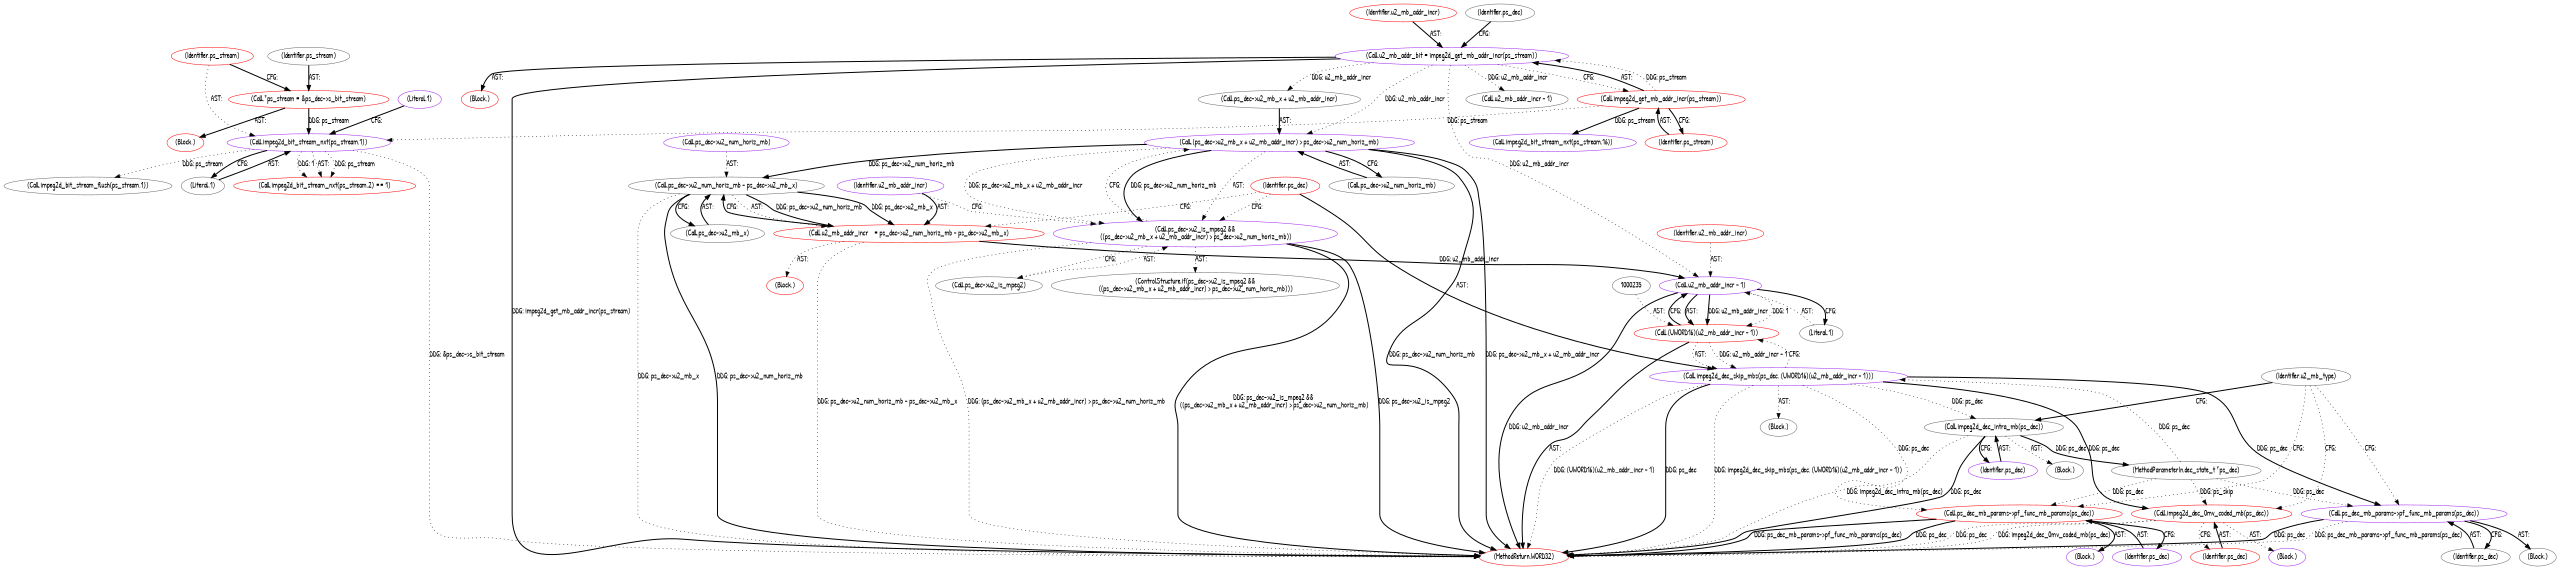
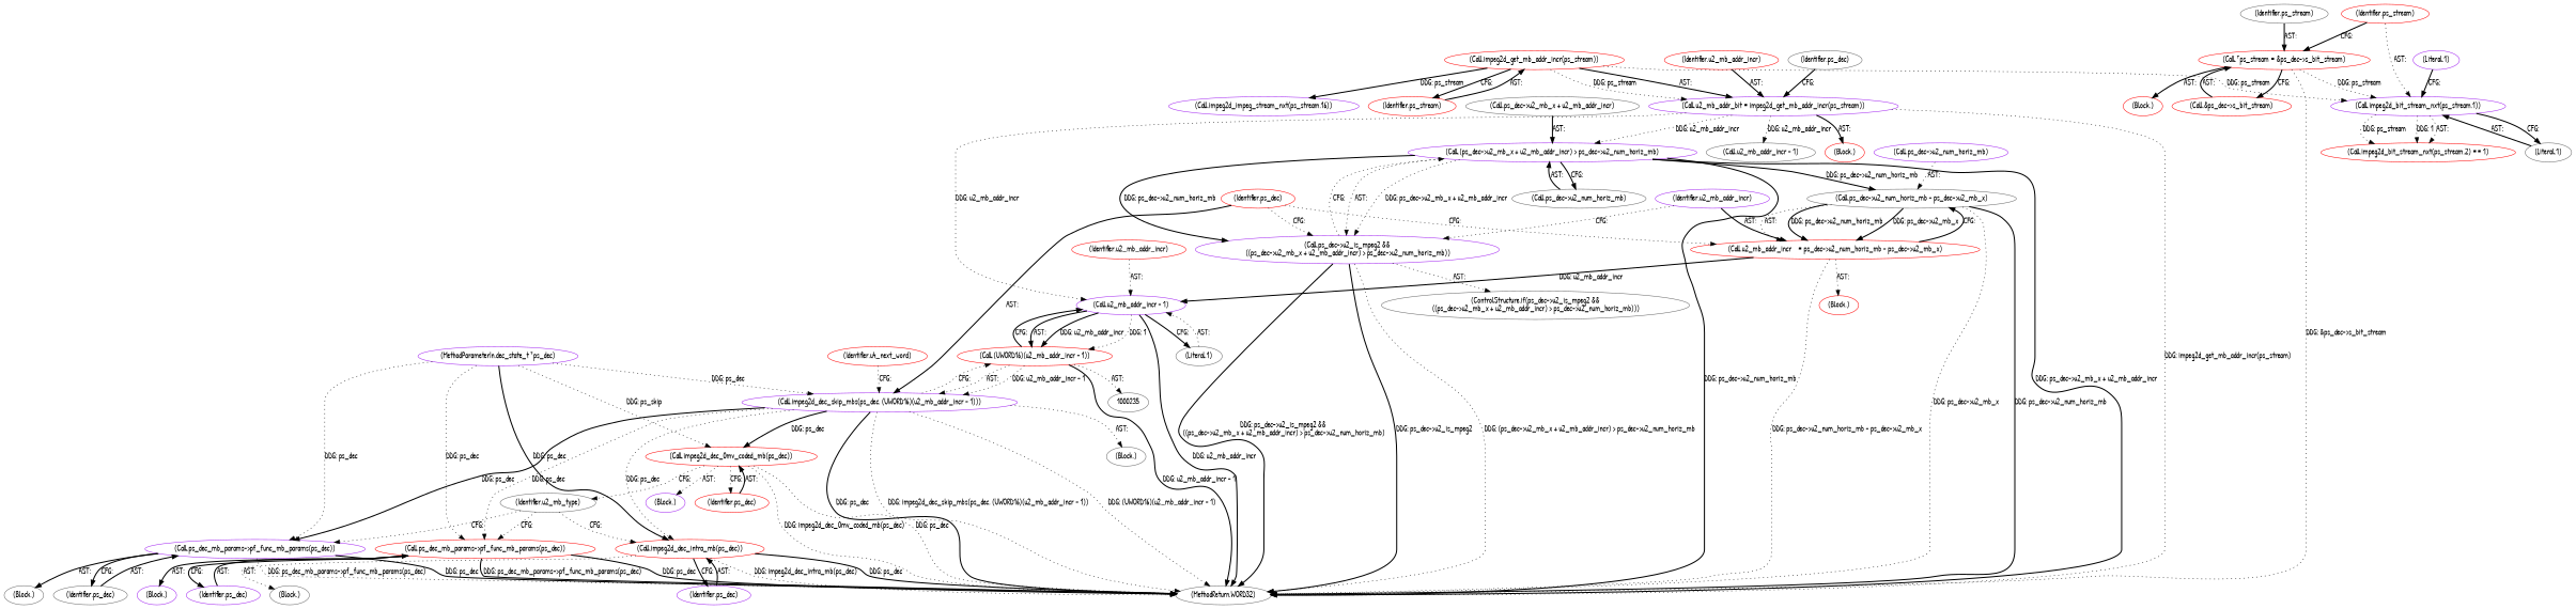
  digraph {
    fontname="Patrick Hand"
    node [color=gray40 fontname="Patrick Hand"]
    edge [fontname="Patrick Hand" style=dotted]
    n1 [color=purple label="(Call,(ps_dec->u2_mb_x + u2_mb_addr_incr) > ps_dec->u2_num_horiz_mb)"]
    n2 [color=purple label="(Call,ps_dec->u2_is_mpeg2 &&\n ((ps_dec->u2_mb_x + u2_mb_addr_incr) > ps_dec->u2_num_horiz_mb))"]
    n3 [label="(Call,ps_dec->u2_num_horiz_mb - ps_dec->u2_mb_x)"]
-   n4 [color=red label="(MethodReturn,WORD32)"]
+   n4 [label="(MethodReturn,WORD32)"]
    n5 [label="(Call,ps_dec->u2_num_horiz_mb)"]
-   n6 [label="(Call,ps_dec->u2_is_mpeg2)"]
    n7 [label="(ControlStructure,if(ps_dec->u2_is_mpeg2 &&\n ((ps_dec->u2_mb_x + u2_mb_addr_incr) > ps_dec->u2_num_horiz_mb)))"]
    n8 [color=red label="(Call,u2_mb_addr_incr    = ps_dec->u2_num_horiz_mb - ps_dec->u2_mb_x)"]
-   n9 [label="(Call,ps_dec->u2_mb_x)"]
    n10 [color=purple label="(Call,u2_mb_addr_bit = impeg2d_get_mb_addr_incr(ps_stream))"]
    n11 [color=red label="(Call,impeg2d_get_mb_addr_incr(ps_stream))"]
    n12 [color=purple label="(Call,u2_mb_addr_incr - 1)"]
    n13 [label="(Call,u2_mb_addr_incr - 1)"]
    n14 [label="(Call,ps_dec->u2_mb_x + u2_mb_addr_incr)"]
    n15 [color=red label="(Block,)"]
    n16 [color=red label="(Identifier,ps_stream)"]
-   n17 [color=purple label="(Call,impeg2d_bit_stream_nxt(ps_stream,16))"]
+   n17 [color=purple label="(Call,impeg2d_impeg_stream_nxt(ps_stream,16))"]
    n18 [color=purple label="(Call,impeg2d_bit_stream_nxt(ps_stream,1))"]
    n19 [color=red label="(Call,(UWORD16)(u2_mb_addr_incr - 1))"]
    n20 [label="(Literal,1)"]
-   n21 [label="(Call,impeg2d_bit_stream_flush(ps_stream,1))"]
    n22 [label="(Literal,1)"]
    n23 [color=red label="(Call,impeg2d_bit_stream_nxt(ps_stream,2) == 1)"]
    n24 [color=red label="(Call,*ps_stream = &ps_dec->s_bit_stream)"]
    n25 [color=red label="(Block,)"]
+   n26 [color=red label="(Call,&ps_dec->s_bit_stream)"]
    n27 [color=red label="(Block,)"]
    n28 [color=purple label="(Call,impeg2d_dec_skip_mbs(ps_dec, (UWORD16)(u2_mb_addr_incr - 1)))"]
    n29 [color=purple label="(Call,ps_dec_mb_params->pf_func_mb_params(ps_dec))"]
    n30 [color=red label="(Call,ps_dec_mb_params->pf_func_mb_params(ps_dec))"]
-   n31 [label="(Call,impeg2d_dec_intra_mb(ps_dec))"]
+   n31 [color=red label="(Call,impeg2d_dec_intra_mb(ps_dec))"]
    n32 [color=red label="(Call,impeg2d_dec_0mv_coded_mb(ps_dec))"]
    n33 [label="(Block,)"]
    n34 [label="(Block,)"]
    n35 [label="(Identifier,ps_dec)"]
    n36 [color=purple label="(Block,)"]
    n37 [color=purple label="(Identifier,ps_dec)"]
    n38 [label="(Block,)"]
    n39 [color=purple label="(Identifier,ps_dec)"]
    n40 [color=red label="(Identifier,ps_dec)"]
    n41 [color=purple label="(Block,)"]
+   n42 [color=red label="(Identifier,u4_next_word)"]
    n43 [label="(Identifier,ps_stream)"]
    n44 [color=red label="(Identifier,ps_dec)"]
    n45 [color=purple label="(Call,ps_dec->u2_num_horiz_mb)"]
    n46 [label="(Identifier,u2_mb_type)"]
    n47 [color=red label="(Identifier,u2_mb_addr_incr)"]
-   n48 [label="(MethodParameterIn,dec_state_t *ps_dec)"]
+   n48 [color=purple label="(MethodParameterIn,dec_state_t *ps_dec)"]
    n49 [color=red label="(Identifier,u2_mb_addr_incr)"]
    n50 [color=red label="(Identifier,ps_stream)"]
    n51 [color=purple label="(Identifier,u2_mb_addr_incr)"]
    n52 [color=purple label="(Literal,1)"]
    n53 [label="(Identifier,ps_dec)"]
    1000235
    n1 -> n2 [label="AST: "]
    n1 -> n2 [label="DDG: ps_dec->u2_mb_x + u2_mb_addr_incr"]
    n1 -> n2 [label="DDG: ps_dec->u2_num_horiz_mb" style=bold]
    n1 -> n3 [label="DDG: ps_dec->u2_num_horiz_mb" style=bold]
    n1 -> n4 [label="DDG: ps_dec->u2_num_horiz_mb" style=bold]
    n1 -> n4 [label="DDG: ps_dec->u2_mb_x + u2_mb_addr_incr" style=bold]
    n1 -> n5 [label="CFG: " style=bold]
    n2 -> n1 [label="CFG: "]
    n2 -> n4 [label="DDG: ps_dec->u2_is_mpeg2 &&\n ((ps_dec->u2_mb_x + u2_mb_addr_incr) > ps_dec->u2_num_horiz_mb)" style=bold]
    n2 -> n4 [label="DDG: ps_dec->u2_is_mpeg2" style=bold]
    n2 -> n4 [label="DDG: (ps_dec->u2_mb_x + u2_mb_addr_incr) > ps_dec->u2_num_horiz_mb"]
-   n2 -> n6 [label="CFG: "]
    n2 -> n7 [label="AST: "]
    n3 -> n4 [label="DDG: ps_dec->u2_num_horiz_mb" style=bold]
    n3 -> n4 [label="DDG: ps_dec->u2_mb_x"]
    n3 -> n8 [label="AST: "]
    n3 -> n8 [label="DDG: ps_dec->u2_num_horiz_mb" style=bold]
    n3 -> n8 [label="DDG: ps_dec->u2_mb_x" style=bold]
-   n3 -> n9 [label="CFG: " style=bold]
    n5 -> n1 [label="AST: " style=bold]
-   n6 -> n2 [label="AST: "]
    n8 -> n3 [label="CFG: " style=bold]
    n8 -> n4 [label="DDG: ps_dec->u2_num_horiz_mb - ps_dec->u2_mb_x"]
    n8 -> n12 [label="DDG: u2_mb_addr_incr" style=bold]
    n8 -> n27 [label="AST: "]
-   n9 -> n3 [label="AST: " style=bold]
    n10 -> n1 [label="DDG: u2_mb_addr_incr"]
-   n10 -> n4 [label="DDG: impeg2d_get_mb_addr_incr(ps_stream)" style=bold]
-   n10 -> n11 [label="CFG: "]
+   n10 -> n4 [label="DDG: impeg2d_get_mb_addr_incr(ps_stream)"]
    n10 -> n12 [label="DDG: u2_mb_addr_incr"]
    n10 -> n13 [label="DDG: u2_mb_addr_incr"]
-   n10 -> n14 [label="DDG: u2_mb_addr_incr"]
    n10 -> n15 [label="AST: " style=bold]
    n11 -> n10 [label="AST: " style=bold]
    n11 -> n10 [label="DDG: ps_stream"]
    n11 -> n16 [label="CFG: " style=bold]
    n11 -> n17 [label="DDG: ps_stream" style=bold]
    n11 -> n18 [label="DDG: ps_stream"]
    n12 -> n4 [label="DDG: u2_mb_addr_incr" style=bold]
    n12 -> n19 [label="AST: " style=bold]
    n12 -> n19 [label="DDG: u2_mb_addr_incr" style=bold]
    n12 -> n19 [label="DDG: 1"]
    n12 -> n20 [label="CFG: " style=bold]
    n14 -> n1 [label="AST: " style=bold]
    n16 -> n11 [label="AST: " style=bold]
-   n18 -> n21 [label="DDG: ps_stream"]
    n18 -> n22 [label="CFG: " style=bold]
    n18 -> n23 [label="AST: "]
    n18 -> n23 [label="DDG: ps_stream"]
    n18 -> n23 [label="DDG: 1"]
-   n19 -> n4 [label="AST: " style=bold]
+   n19 -> n4 [label="DDG: u2_mb_addr_incr - 1" style=bold]
    n19 -> n12 [label="CFG: " style=bold]
    n19 -> n28 [label="AST: "]
    n19 -> n28 [label="DDG: u2_mb_addr_incr - 1"]
    n20 -> n12 [label="AST: "]
    n22 -> n18 [label="AST: " style=bold]
-   n18 -> n4 [label="DDG: &ps_dec->s_bit_stream"]
-   n24 -> n18 [label="DDG: ps_stream" style=bold]
+   n24 -> n4 [label="DDG: &ps_dec->s_bit_stream"]
+   n24 -> n18 [label="DDG: ps_stream"]
    n24 -> n25 [label="AST: " style=bold]
+   n24 -> n26 [label="CFG: " style=bold]
+   n26 -> n24 [label="AST: " style=bold]
    n28 -> n4 [label="DDG: ps_dec" style=bold]
    n28 -> n4 [label="DDG: impeg2d_dec_skip_mbs(ps_dec, (UWORD16)(u2_mb_addr_incr - 1))"]
    n28 -> n4 [label="DDG: (UWORD16)(u2_mb_addr_incr - 1)"]
    n28 -> n19 [label="CFG: "]
    n28 -> n29 [label="DDG: ps_dec" style=bold]
    n28 -> n30 [label="DDG: ps_dec"]
    n28 -> n31 [label="DDG: ps_dec"]
    n28 -> n32 [label="DDG: ps_dec" style=bold]
    n28 -> n33 [label="AST: "]
    n29 -> n4 [label="DDG: ps_dec" style=bold]
    n29 -> n4 [label="DDG: ps_dec_mb_params->pf_func_mb_params(ps_dec)"]
    n29 -> n34 [label="AST: " style=bold]
    n29 -> n35 [label="CFG: " style=bold]
    n30 -> n4 [label="DDG: ps_dec" style=bold]
    n30 -> n4 [label="DDG: ps_dec_mb_params->pf_func_mb_params(ps_dec)" style=bold]
    n30 -> n36 [label="AST: " style=bold]
    n30 -> n37 [label="CFG: " style=bold]
    n31 -> n4 [label="DDG: impeg2d_dec_intra_mb(ps_dec)"]
    n31 -> n4 [label="DDG: ps_dec" style=bold]
    n31 -> n38 [label="AST: "]
    n31 -> n39 [label="CFG: " style=bold]
    n32 -> n4 [label="DDG: impeg2d_dec_0mv_coded_mb(ps_dec)"]
    n32 -> n4 [label="DDG: ps_dec"]
    n32 -> n40 [label="CFG: "]
    n32 -> n41 [label="AST: "]
    n35 -> n29 [label="AST: " style=bold]
    n37 -> n30 [label="AST: " style=bold]
    n39 -> n31 [label="AST: " style=bold]
    n40 -> n32 [label="AST: " style=bold]
+   n42 -> n28 [label="CFG: "]
    n43 -> n24 [label="AST: " style=bold]
    n44 -> n2 [label="CFG: "]
    n44 -> n8 [label="CFG: "]
    n44 -> n28 [label="AST: " style=bold]
    n45 -> n3 [label="AST: "]
    n46 -> n29 [label="CFG: "]
    n46 -> n30 [label="CFG: "]
-   n46 -> n31 [label="CFG: " style=bold]
-   n46 -> n32 [label="CFG: "]
+   n46 -> n31 [label="CFG: "]
+   n32 -> n46 [label="CFG: "]
    n47 -> n12 [label="AST: "]
    n48 -> n28 [label="DDG: ps_dec"]
    n48 -> n29 [label="DDG: ps_dec"]
    n48 -> n30 [label="DDG: ps_dec"]
-   n31 -> n48 [label="DDG: ps_dec" style=bold]
+   n48 -> n31 [label="DDG: ps_dec" style=bold]
    n48 -> n32 [label="DDG: ps_skip"]
    n49 -> n10 [label="AST: " style=bold]
    n50 -> n18 [label="AST: "]
    n50 -> n24 [label="CFG: " style=bold]
    n51 -> n2 [label="CFG: "]
    n51 -> n8 [label="AST: " style=bold]
    n52 -> n18 [label="CFG: " style=bold]
    n53 -> n10 [label="CFG: " style=bold]
-   1000235 -> n19 [label="AST: "]
+   n19 -> 1000235 [label="AST: "]
  }
